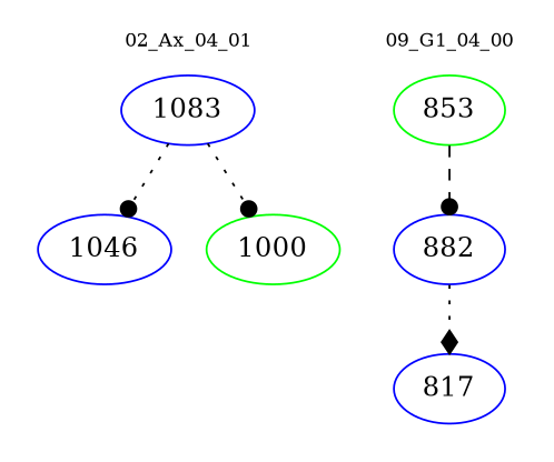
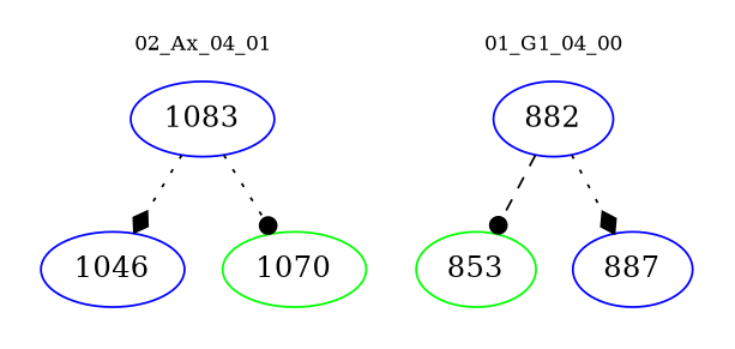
  digraph {
    node [color=blue]
    edge [arrowhead=diamond color=black style=dotted]
    n1 [label=1083]
    n2 [label=1046]
-   n3 [color=green label=1000]
+   n3 [color=green label=1070]
    n4 [label=882]
    n5 [color=green label=853]
-   n6 [label=817]
+   n6 [label=887]
    subgraph cluster_1 {
      color=white
      fontsize=10
      label="02_Ax_04_01"
      n1
      n2
      n3
    }
    subgraph cluster_2 {
      color=white
      fontsize=10
-     label="09_G1_04_00"
+     label="01_G1_04_00"
      n4
      n5
      n6
    }
-   n1 -> n2 [arrowhead=dot]
+   n1 -> n2
    n1 -> n3 [arrowhead=dot]
-   n5 -> n4 [arrowhead=dot style=dashed]
+   n4 -> n5 [arrowhead=dot style=dashed]
    n4 -> n6
  }
